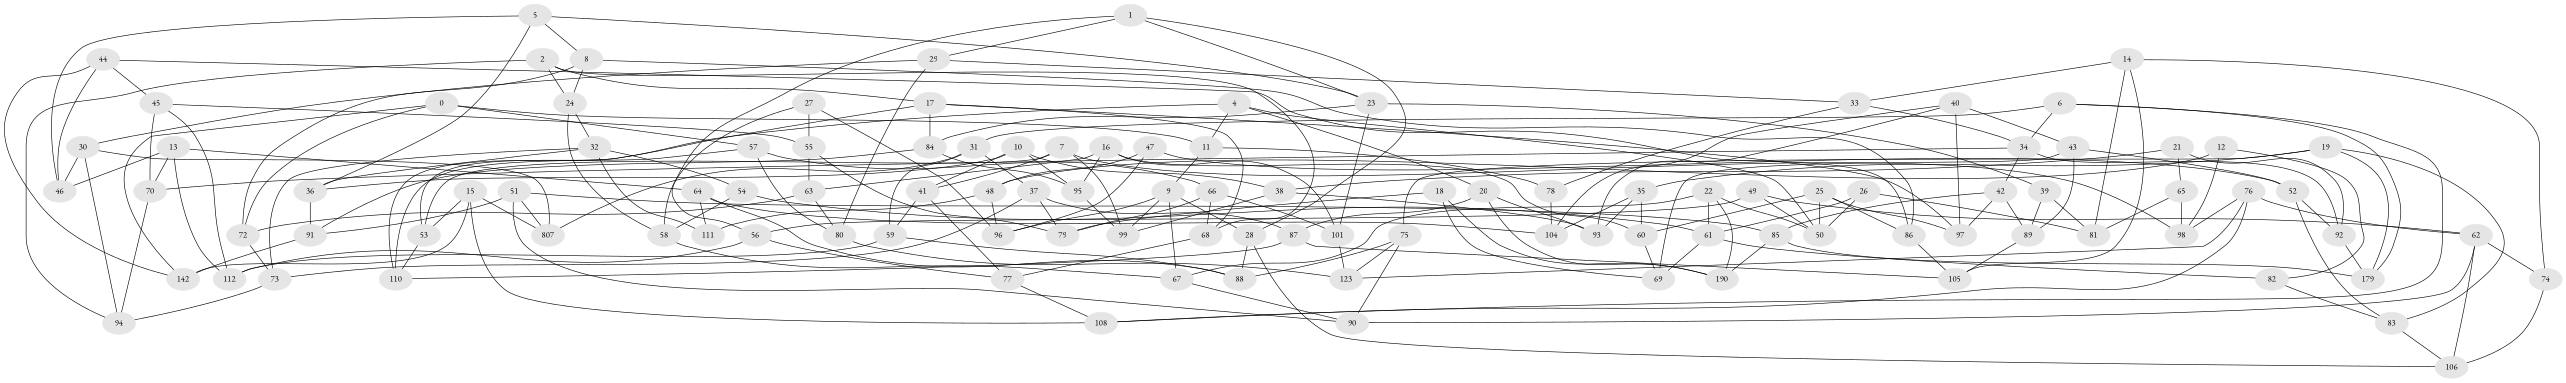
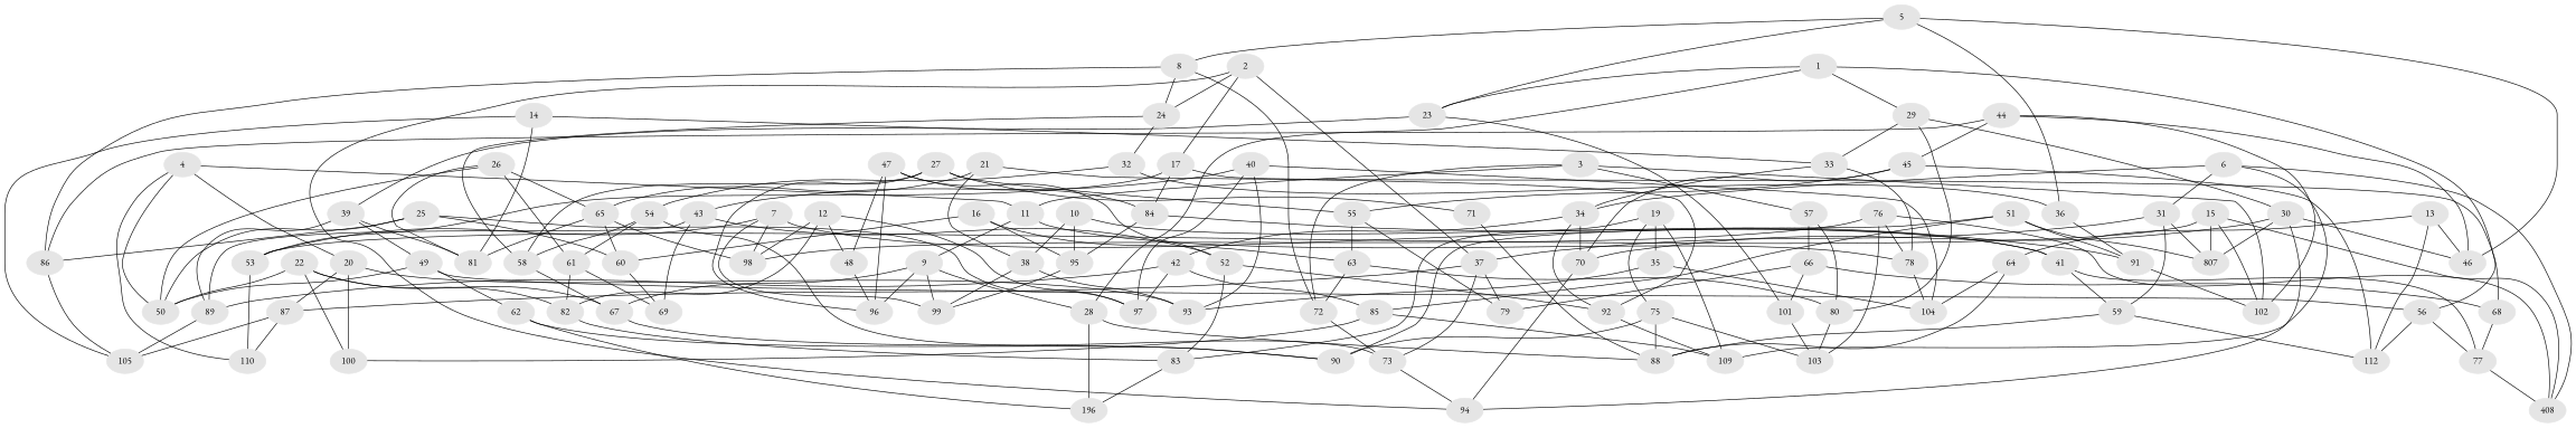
  graph {
    fontname="EB Garamond"
    node [color=gray90 fontname="EB Garamond" style=filled]
    edge [fontname="EB Garamond"]
    1
    23
    28
    29
    56
    101
    39
-   106
+   106 [label=196]
    88
    33
    30
    80
    112
    77
    2
    17
    24
    68
    94
    53
    84
    32
    58
-   3 [label=0]
+   3
    11
    57
    72
-   102 [label=142]
+   102
    9
    78
    110
    66
    73
    4
    20
    50
-   100 [label=190]
+   100
    87
    93
    5
    8
    36
    46
    86
    91
    6
    31
-   108
-   109 [label=179]
+   108 [label=408]
+   109
    34
-   18
    69
    79
    n54 [label=807]
    37
    59
    7
    41
    98
    99
    105
    67
    96
    90
    10
    38
    95
+   71
    104
    12
    48
    82
    97
-   111
    83
    13
    64
    70
    14
-   74
    81
    15
    16
    60
    63
-   103 [label=123]
+   103
    19
    35
    75
    21
    65
    92
    22
    49
    89
    54
    25
    26
    61
    27
    55
    42
    85
    62
    40
    43
    52
    44
    45
    47
    51
    76
    1 -- 23
    1 -- 28
    1 -- 29
    1 -- 56
    23 -- 101
    23 -- 39
    28 -- 106
    28 -- 88
    29 -- 33
    29 -- 30
    29 -- 80
    56 -- 112
    56 -- 77
    101 -- 103
    39 -- 81
+   39 -- 49
    39 -- 89
    33 -- 78
    33 -- 34
    30 -- 94
    30 -- 46
    30 -- n54
    80 -- 103
    77 -- 108
    2 -- 17
    2 -- 24
-   2 -- 68
+   2 -- 37
    2 -- 94
    17 -- 68
    17 -- 53
    17 -- 84
    24 -- 32
    24 -- 58
    68 -- 77
    53 -- 110
    84 -- 91
    84 -- 95
    32 -- 36
-   32 -- 111
    32 -- 54
    58 -- 67
    3 -- 11
    3 -- 57
    3 -- 72
    3 -- 102
    11 -- 9
    11 -- 78
    57 -- 80
-   57 -- 110
    57 -- 66
    72 -- 73
    9 -- 28
    9 -- 99
    9 -- 67
    9 -- 96
    78 -- 104
    66 -- 101
    66 -- 68
    66 -- 79
    73 -- 94
    4 -- 11
    4 -- 110
    4 -- 20
    4 -- 50
    20 -- 100
    20 -- 87
    20 -- 93
    87 -- 110
    87 -- 105
    5 -- 23
    5 -- 8
    5 -- 36
    5 -- 46
    8 -- 24
    8 -- 72
    8 -- 86
    36 -- 91
    86 -- 105
    91 -- 102
    6 -- 31
    6 -- 108
    6 -- 109
    6 -- 34
    31 -- n54
    31 -- 37
    31 -- 59
    34 -- 70
    34 -- 92
    34 -- 42
-   18 -- 100
-   18 -- 69
-   18 -- 79
    37 -- 73
    37 -- 87
    37 -- 79
    59 -- 88
    59 -- 112
    7 -- 53
    7 -- 41
    7 -- 98
    7 -- 99
    41 -- 77
    41 -- 59
    67 -- 90
-   10 -- 36
    10 -- 41
    10 -- 38
    10 -- 95
    38 -- 93
    38 -- 99
    95 -- 99
+   71 -- 88
    12 -- 98
    12 -- 48
    12 -- 82
-   17 -- 97
+   12 -- 97
    48 -- 96
-   48 -- 111
    82 -- 83
    83 -- 106
    13 -- 112
    13 -- 46
    13 -- 64
-   13 -- 70
+   30 -- 70
    64 -- 88
    64 -- 104
-   64 -- 111
    70 -- 94
    14 -- 33
    14 -- 105
-   14 -- 74
    14 -- 81
-   74 -- 106
    15 -- 53
    15 -- 102
    15 -- 108
    15 -- n54
-   16 -- 101
    16 -- 95
    16 -- 60
    16 -- 63
    60 -- 69
    63 -- 80
    63 -- 72
    19 -- 109
    19 -- 83
    19 -- 35
    19 -- 75
    35 -- 93
    35 -- 104
-   35 -- 60
+   65 -- 60
    75 -- 88
    75 -- 90
    75 -- 103
    21 -- 38
    21 -- 65
    21 -- 92
    65 -- 98
    65 -- 81
    92 -- 109
    22 -- 50
    22 -- 100
    22 -- 67
-   22 -- 61
+   22 -- 82
    49 -- 56
    49 -- 50
    49 -- 62
    89 -- 105
    54 -- 58
-   32 -- 73
+   54 -- 73
    54 -- 61
    25 -- 50
    25 -- 86
    25 -- 97
    25 -- 60
    26 -- 50
    26 -- 81
+   26 -- 65
    26 -- 61
    61 -- 69
    61 -- 82
    27 -- 58
    27 -- 96
+   27 -- 71
    27 -- 55
    55 -- 79
    55 -- 63
    42 -- 97
    42 -- 89
    42 -- 85
    85 -- 100
    85 -- 109
    62 -- 106
    62 -- 90
-   62 -- 74
    40 -- 93
    40 -- 104
    40 -- 97
    40 -- 43
    43 -- 69
    43 -- 89
    43 -- 52
    52 -- 83
    52 -- 92
    44 -- 102
    44 -- 46
    44 -- 86
    44 -- 45
    45 -- 112
    45 -- 70
    45 -- 55
-   23 -- 84
+   47 -- 84
    47 -- 96
    47 -- 48
    47 -- 52
    51 -- 91
    51 -- n54
    51 -- 90
    51 -- 85
-   76 -- 62
+   76 -- 78
    76 -- 108
    76 -- 98
    76 -- 103
  }
